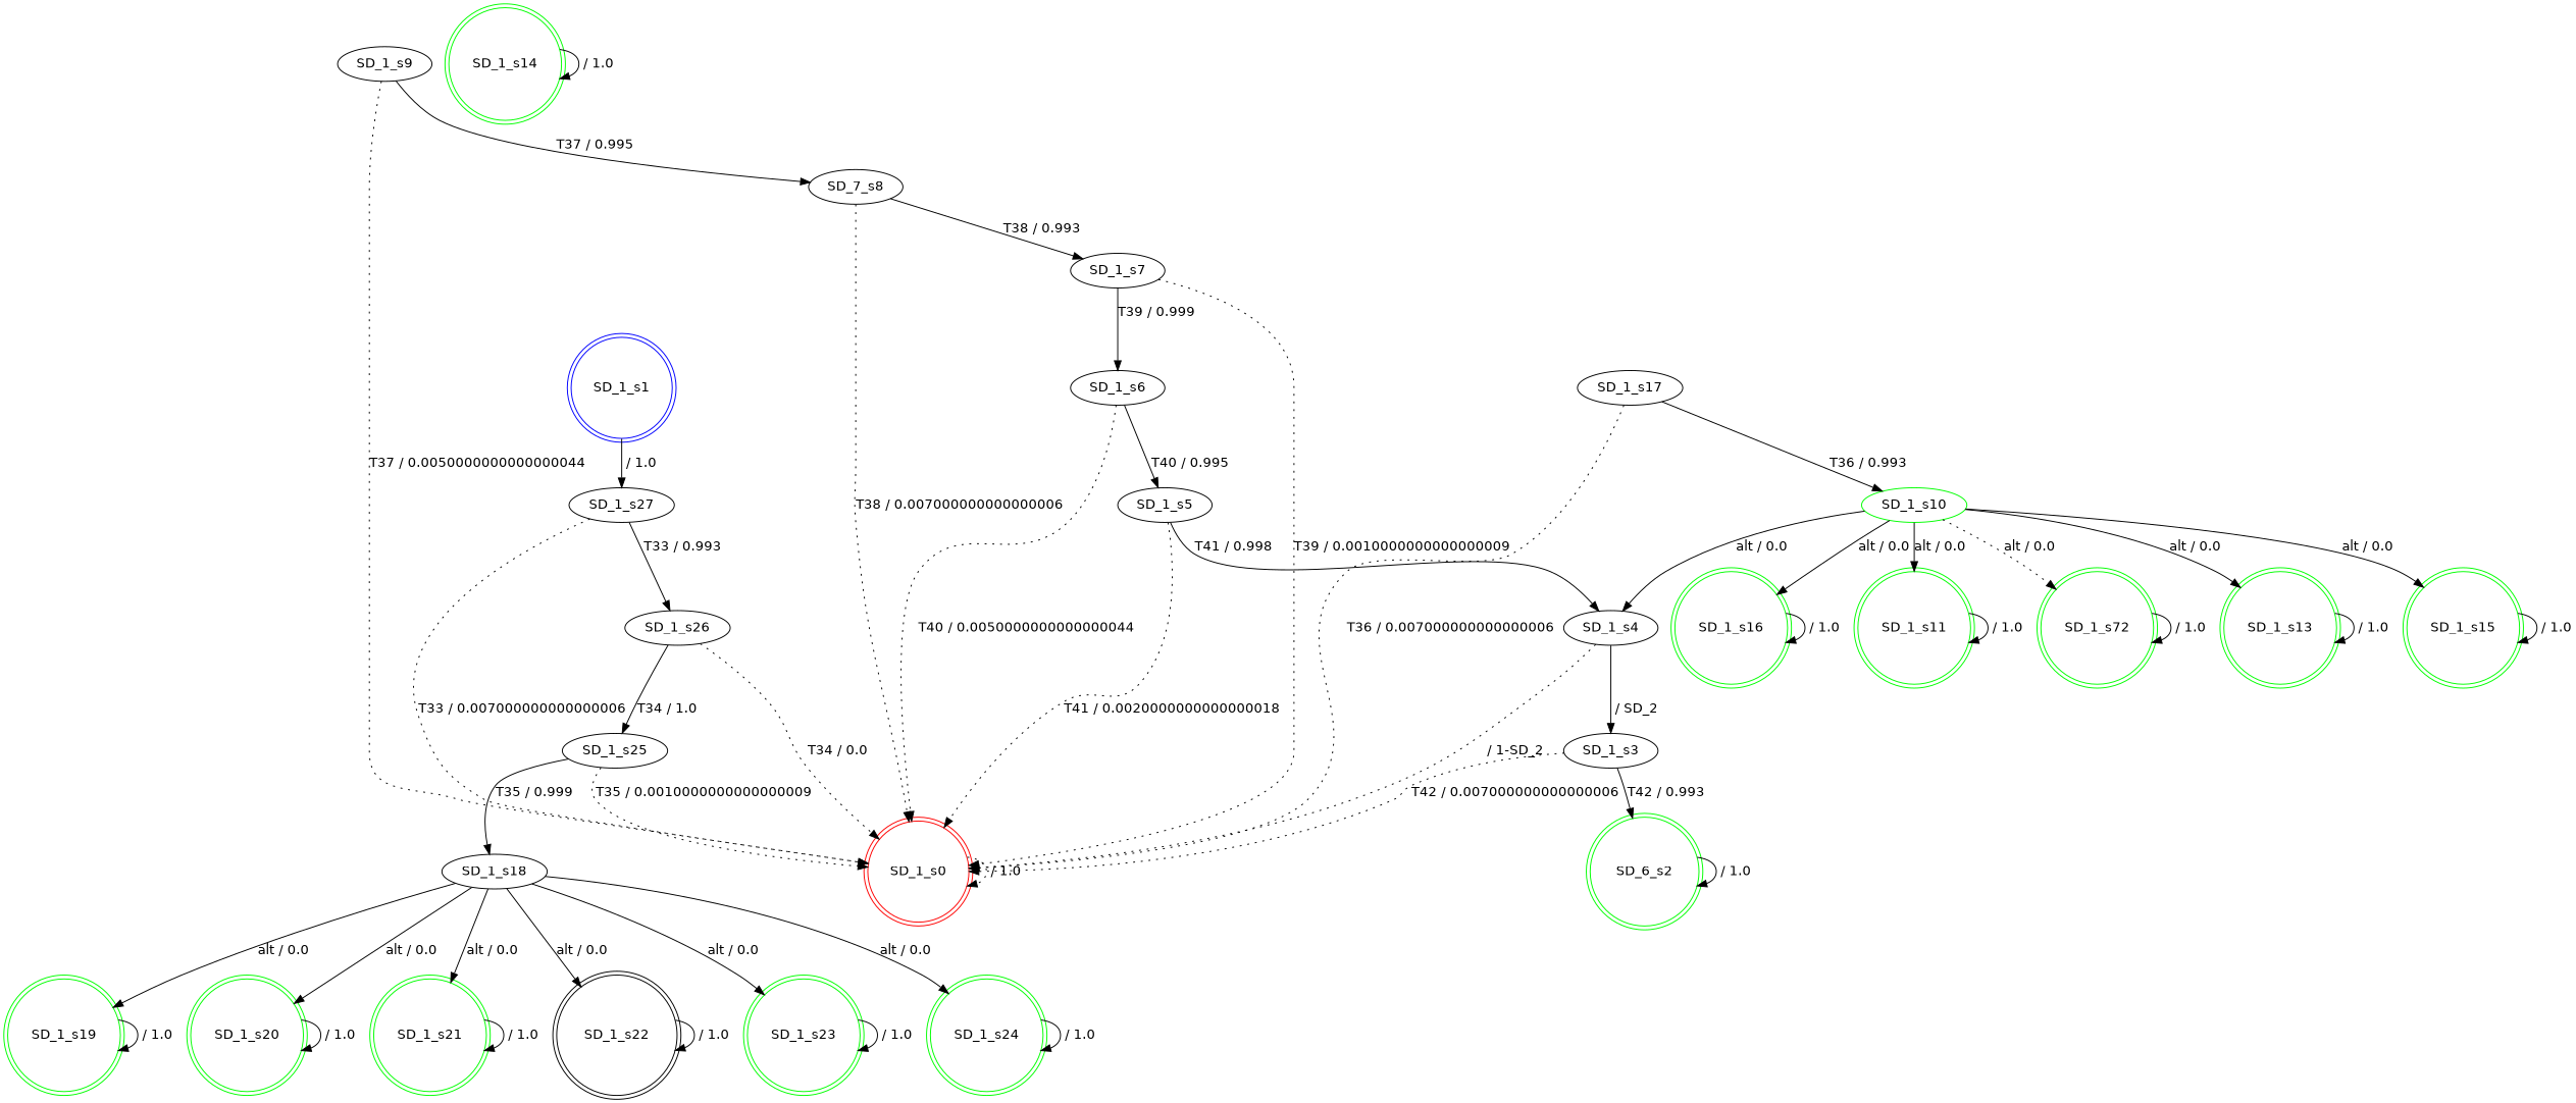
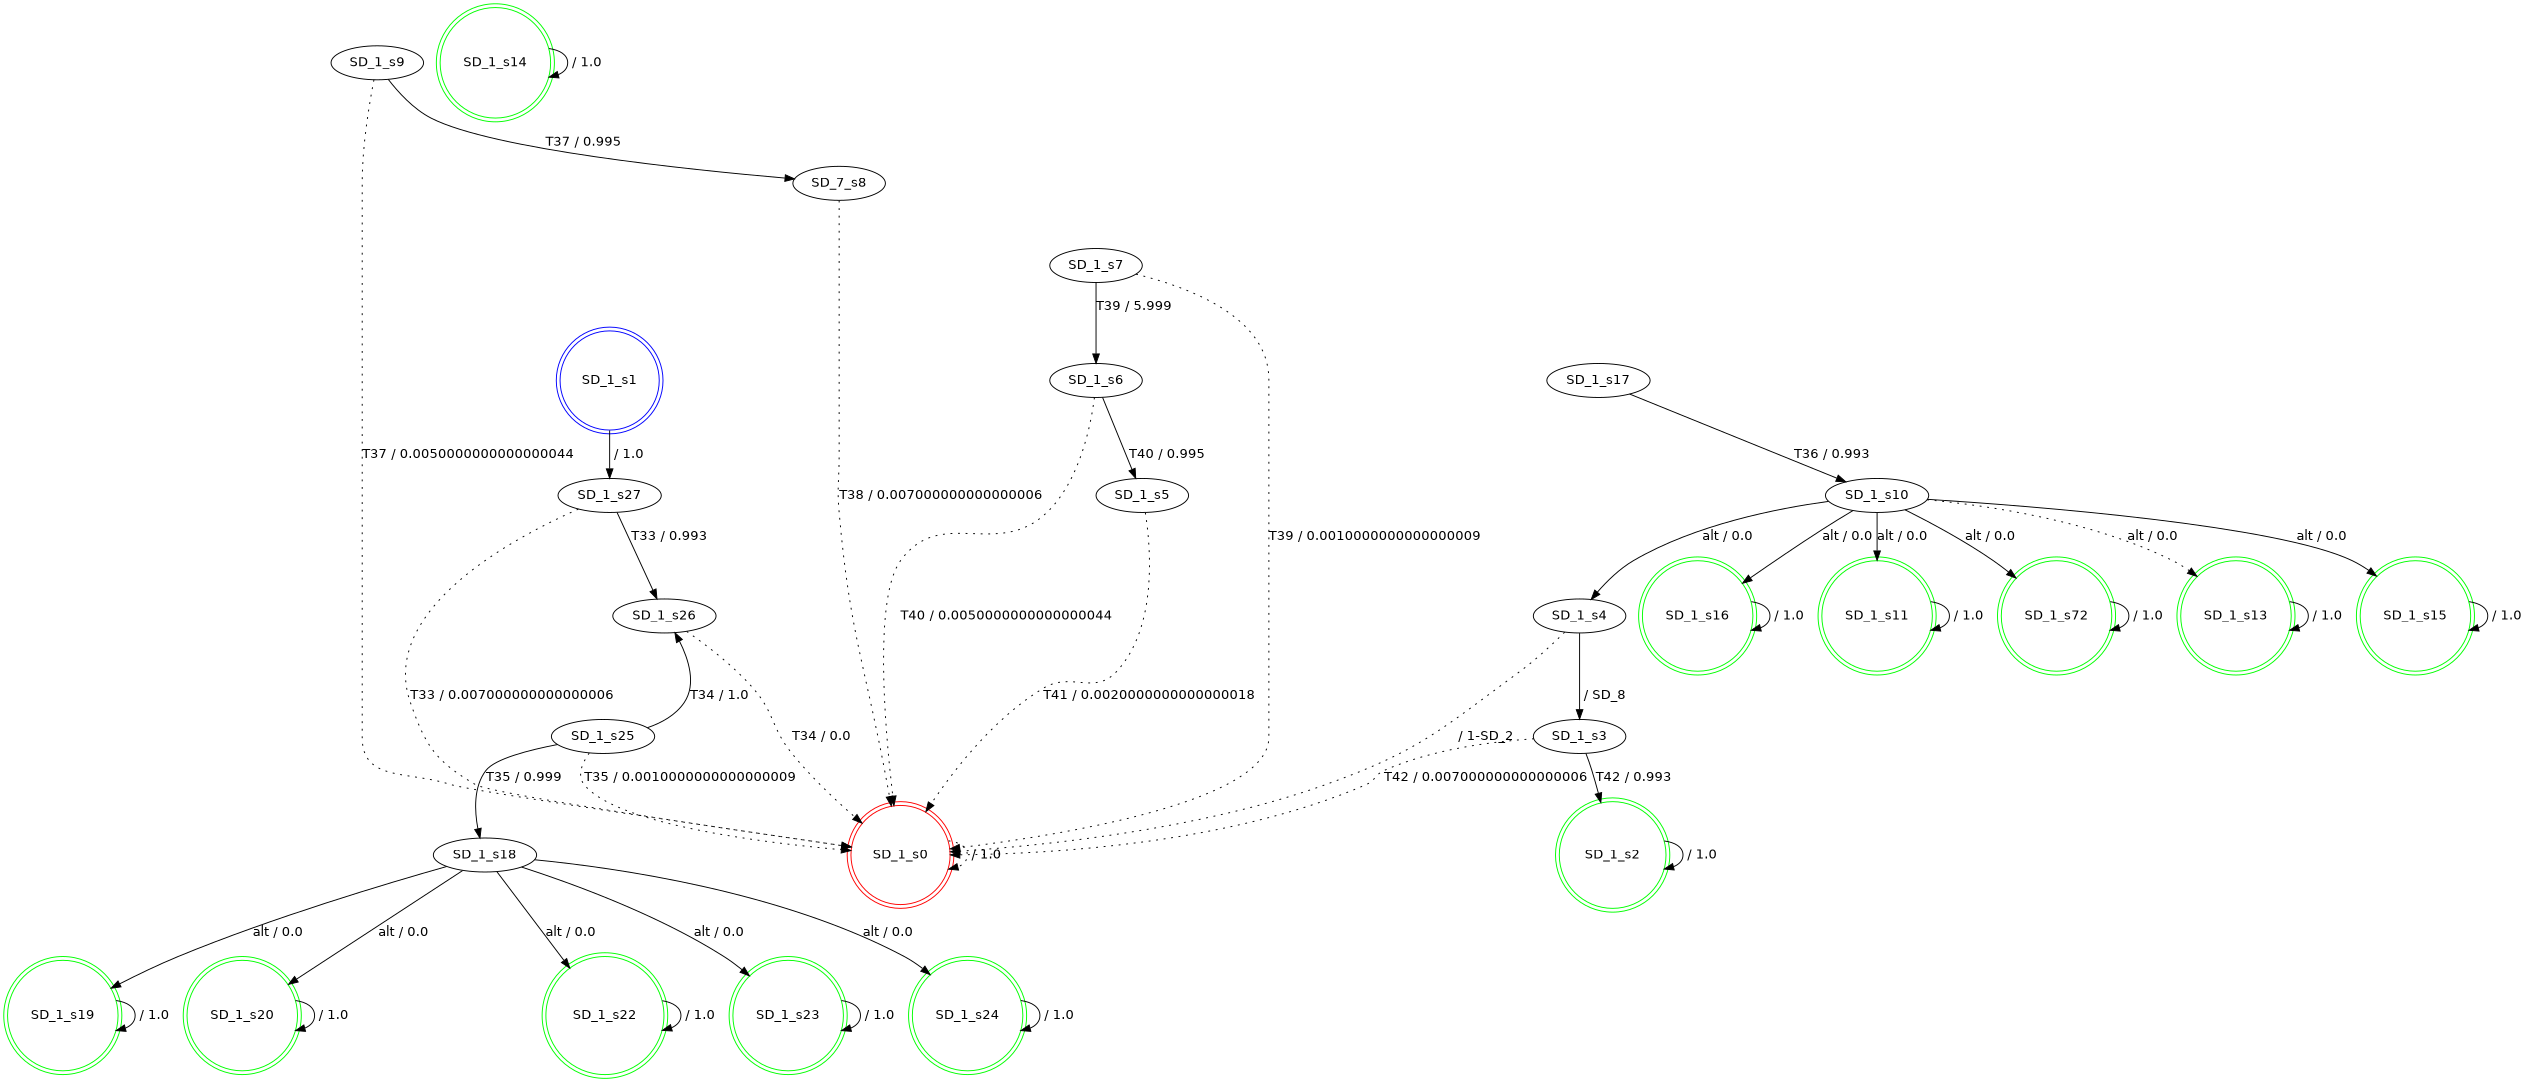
  digraph {
    fontname="DejaVu Sans"
    node [fontname="DejaVu Sans" shape=doublecircle]
    edge [fontname="DejaVu Sans"]
    n1 [color=red label=SD_1_s0]
    n2 [color=blue label=SD_1_s1]
    n3 [label=SD_1_s27 shape=""]
    n4 [label=SD_1_s26 shape=""]
-   n5 [color=green label=SD_6_s2]
+   n5 [color=green label=SD_1_s2]
    n6 [label=SD_1_s3 shape=""]
    n7 [label=SD_1_s4 shape=""]
    n8 [label=SD_1_s5 shape=""]
    n9 [label=SD_1_s6 shape=""]
    n10 [label=SD_1_s7 shape=""]
    n11 [label=SD_7_s8 shape=""]
    n12 [label=SD_1_s9 shape=""]
-   n13 [label=SD_1_s10 color=green shape=""]
+   n13 [label=SD_1_s10 shape=""]
    n14 [color=green label=SD_1_s11]
    n15 [color=green label=SD_1_s72]
    n16 [color=green label=SD_1_s13]
    n17 [color=green label=SD_1_s15]
    n18 [color=green label=SD_1_s16]
    n19 [color=green label=SD_1_s14]
    n20 [label=SD_1_s17 shape=""]
    n21 [label=SD_1_s18 shape=""]
    n22 [color=green label=SD_1_s19]
    n23 [color=green label=SD_1_s20]
-   n24 [color=green label=SD_1_s21]
-   n25 [color=black label=SD_1_s22]
+   n25 [color=green label=SD_1_s22]
    n26 [color=green label=SD_1_s23]
    n27 [color=green label=SD_1_s24]
    n28 [label=SD_1_s25 shape=""]
    n1 -> n1 [label=" / 1.0" style=dotted]
    n2 -> n3 [label=" / 1.0"]
    n3 -> n1 [label="T33 / 0.007000000000000006" style=dotted]
    n3 -> n4 [label="T33 / 0.993"]
    n4 -> n1 [label="T34 / 0.0" style=dotted]
-   n4 -> n28 [label="T34 / 1.0"]
+   n28 -> n4 [label="T34 / 1.0"]
    n5 -> n5 [label=" / 1.0"]
    n6 -> n1 [label="T42 / 0.007000000000000006" style=dotted]
    n6 -> n5 [label="T42 / 0.993"]
    n7 -> n1 [label=" / 1-SD_2" style=dotted]
-   n7 -> n6 [label=" / SD_2"]
+   n7 -> n6 [label=" / SD_8"]
    n8 -> n1 [label="T41 / 0.0020000000000000018" style=dotted]
-   n8 -> n7 [label="T41 / 0.998"]
    n9 -> n1 [label="T40 / 0.0050000000000000044" style=dotted]
    n9 -> n8 [label="T40 / 0.995"]
    n10 -> n1 [label="T39 / 0.0010000000000000009" style=dotted]
-   n10 -> n9 [label="T39 / 0.999"]
+   n10 -> n9 [label="T39 / 5.999"]
    n11 -> n1 [label="T38 / 0.007000000000000006" style=dotted]
-   n11 -> n10 [label="T38 / 0.993"]
    n12 -> n1 [label="T37 / 0.0050000000000000044" style=dotted]
    n12 -> n11 [label="T37 / 0.995"]
    n13 -> n7 [label="alt / 0.0"]
    n13 -> n14 [label="alt / 0.0"]
-   n13 -> n15 [label="alt / 0.0" style=dotted]
-   n13 -> n16 [label="alt / 0.0"]
+   n13 -> n15 [label="alt / 0.0"]
+   n13 -> n16 [label="alt / 0.0" style=dotted]
    n13 -> n17 [label="alt / 0.0"]
    n13 -> n18 [label="alt / 0.0"]
    n14 -> n14 [label=" / 1.0"]
    n15 -> n15 [label=" / 1.0"]
    n16 -> n16 [label=" / 1.0"]
    n17 -> n17 [label=" / 1.0"]
    n18 -> n18 [label=" / 1.0"]
    n19 -> n19 [label=" / 1.0"]
-   n20 -> n1 [label="T36 / 0.007000000000000006" style=dotted]
    n20 -> n13 [label="T36 / 0.993"]
    n21 -> n22 [label="alt / 0.0"]
    n21 -> n23 [label="alt / 0.0"]
-   n21 -> n24 [label="alt / 0.0"]
    n21 -> n25 [label="alt / 0.0"]
    n21 -> n26 [label="alt / 0.0"]
    n21 -> n27 [label="alt / 0.0"]
    n22 -> n22 [label=" / 1.0"]
    n23 -> n23 [label=" / 1.0"]
-   n24 -> n24 [label=" / 1.0"]
    n25 -> n25 [label=" / 1.0"]
    n26 -> n26 [label=" / 1.0"]
    n27 -> n27 [label=" / 1.0"]
    n28 -> n1 [label="T35 / 0.0010000000000000009" style=dotted]
    n28 -> n21 [label="T35 / 0.999"]
  }
